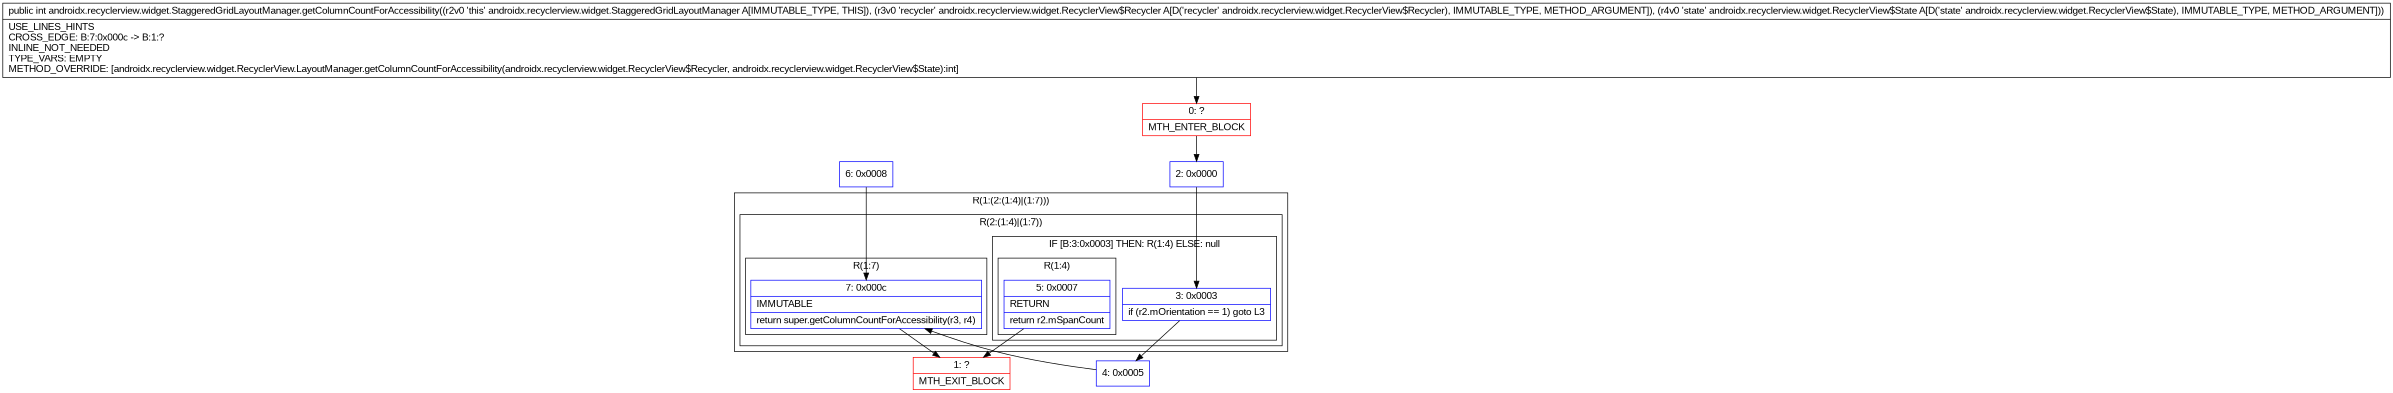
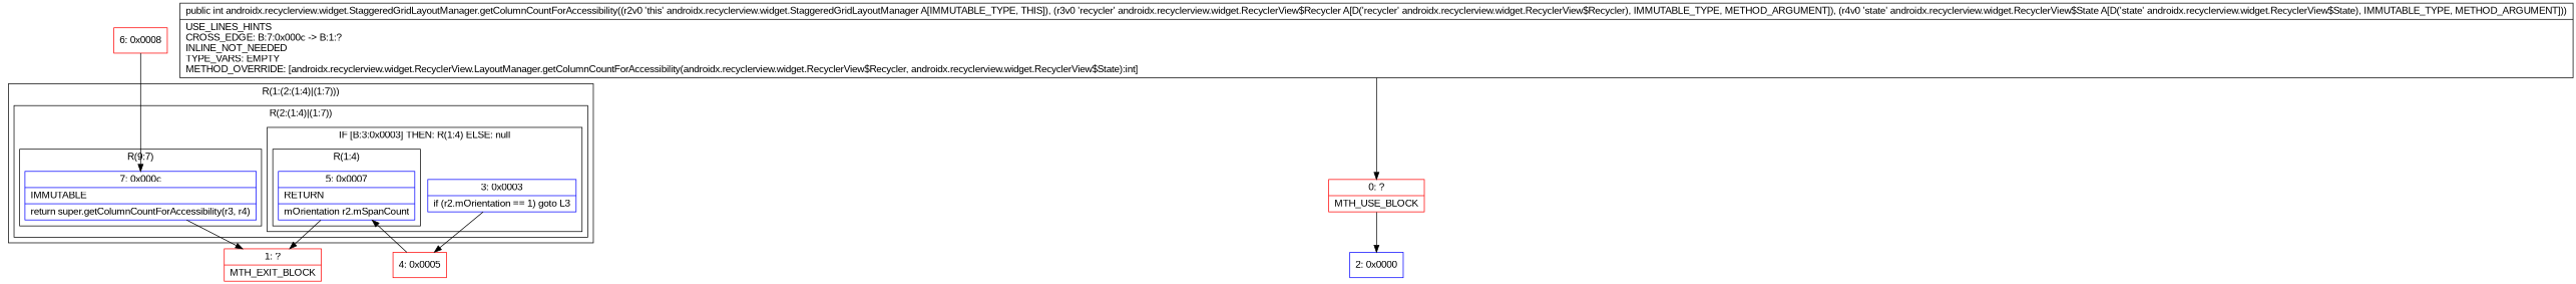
  digraph {
    fontname="Liberation Sans"
    node [color=blue fontname="Liberation Sans" shape=record]
    edge [fontname="Liberation Sans"]
-   n1 [label="{5\:\ 0x0007|RETURN\l|return r2.mSpanCount\l}"]
+   n1 [label="{5\:\ 0x0007|RETURN\l|mOrientation r2.mSpanCount\l}"]
    n2 [label="{3\:\ 0x0003|if (r2.mOrientation == 1) goto L3\l}"]
    n3 [label="{7\:\ 0x000c|IMMUTABLE\l|return super.getColumnCountForAccessibility(r3, r4)\l}"]
    n4 [color=red label="{1\:\ ?|MTH_EXIT_BLOCK\l}"]
-   n5 [label="{4\:\ 0x0005}"]
-   n6 [label="{6\:\ 0x0008}"]
-   n7 [color=red label="{0\:\ ?|MTH_ENTER_BLOCK\l}"]
+   n5 [color=red label="{4\:\ 0x0005}"]
+   n6 [color=red label="{6\:\ 0x0008}"]
+   n7 [color=red label="{0\:\ ?|MTH_USE_BLOCK\l}"]
    n8 [label="{2\:\ 0x0000}"]
    n9 [label="{public int androidx.recyclerview.widget.StaggeredGridLayoutManager.getColumnCountForAccessibility((r2v0 'this' androidx.recyclerview.widget.StaggeredGridLayoutManager A[IMMUTABLE_TYPE, THIS]), (r3v0 'recycler' androidx.recyclerview.widget.RecyclerView$Recycler A[D('recycler' androidx.recyclerview.widget.RecyclerView$Recycler), IMMUTABLE_TYPE, METHOD_ARGUMENT]), (r4v0 'state' androidx.recyclerview.widget.RecyclerView$State A[D('state' androidx.recyclerview.widget.RecyclerView$State), IMMUTABLE_TYPE, METHOD_ARGUMENT]))  | USE_LINES_HINTS\lCROSS_EDGE: B:7:0x000c \-\> B:1:?\lINLINE_NOT_NEEDED\lTYPE_VARS: EMPTY\lMETHOD_OVERRIDE: [androidx.recyclerview.widget.RecyclerView.LayoutManager.getColumnCountForAccessibility(androidx.recyclerview.widget.RecyclerView$Recycler, androidx.recyclerview.widget.RecyclerView$State):int]\l}" color=""]
    subgraph cluster_1 {
      label="R(1:(2:(1:4)|(1:7)))"
      subgraph cluster_2 {
        label="R(2:(1:4)|(1:7))"
        subgraph cluster_3 {
          label="IF [B:3:0x0003] THEN: R(1:4) ELSE: null"
          n2
          subgraph cluster_4 {
            label="R(1:4)"
            n1
          }
        }
        subgraph cluster_5 {
-         label="R(1:7)"
+         label="R(9:7)"
          n3
        }
      }
    }
    n1 -> n4
    n2 -> n5
    n3 -> n4
-   n5 -> n3
+   n5 -> n1
    n6 -> n3
    n7 -> n8
-   n8 -> n2
    n9 -> n7
  }
